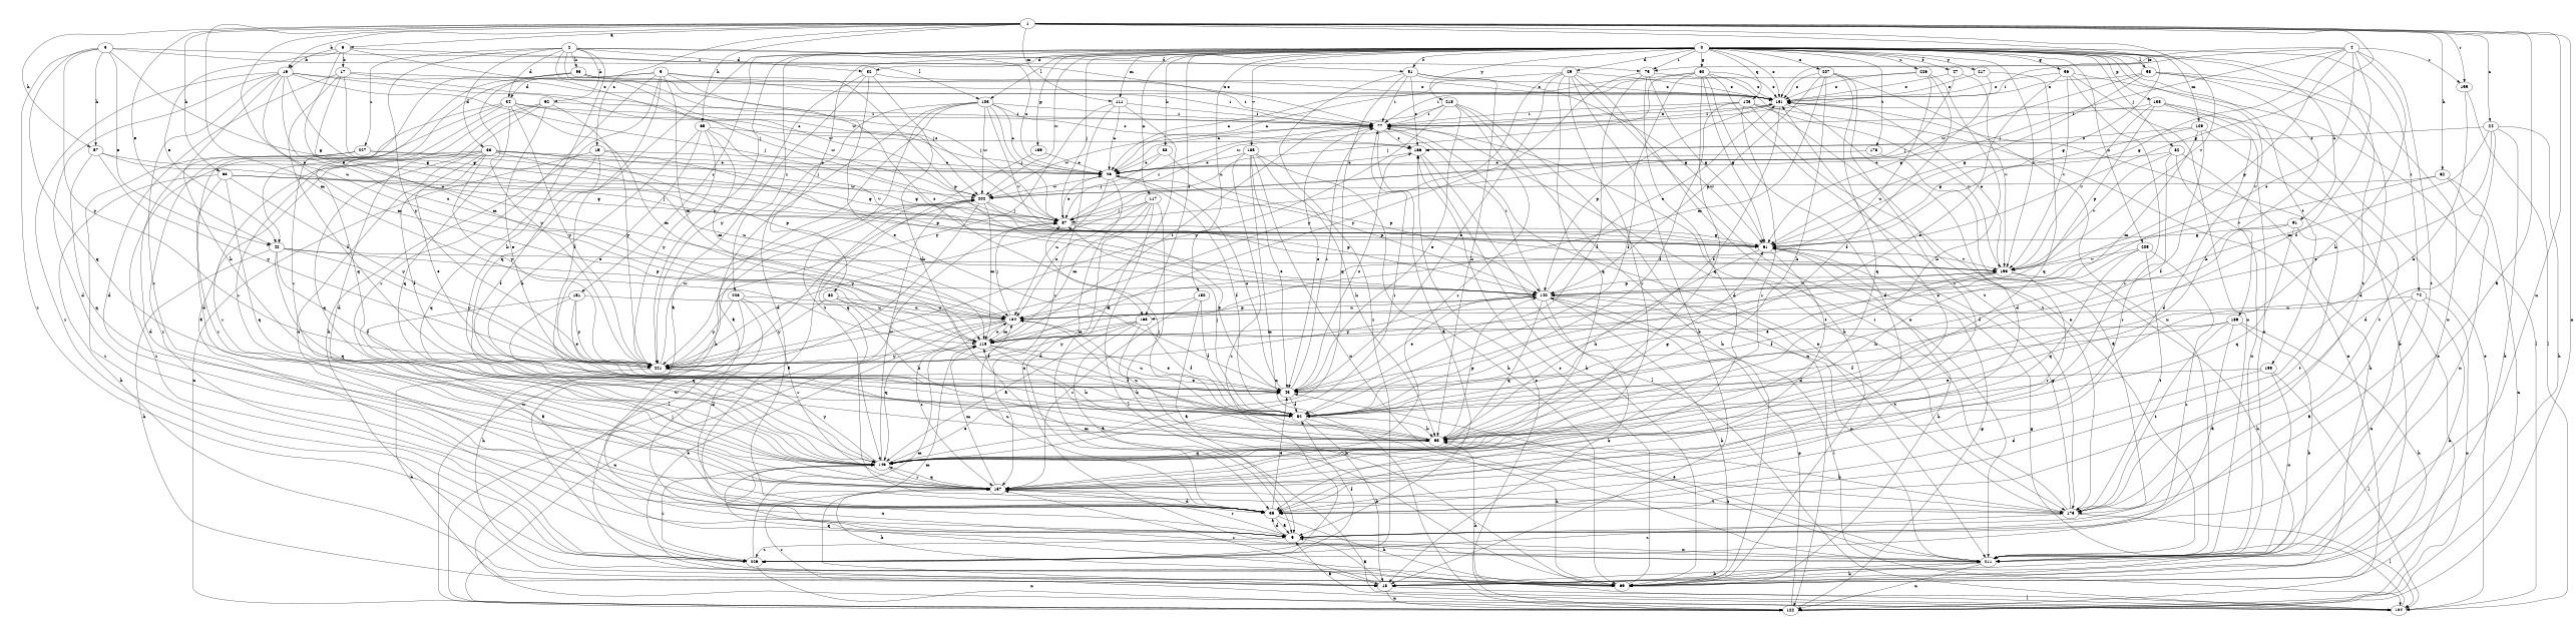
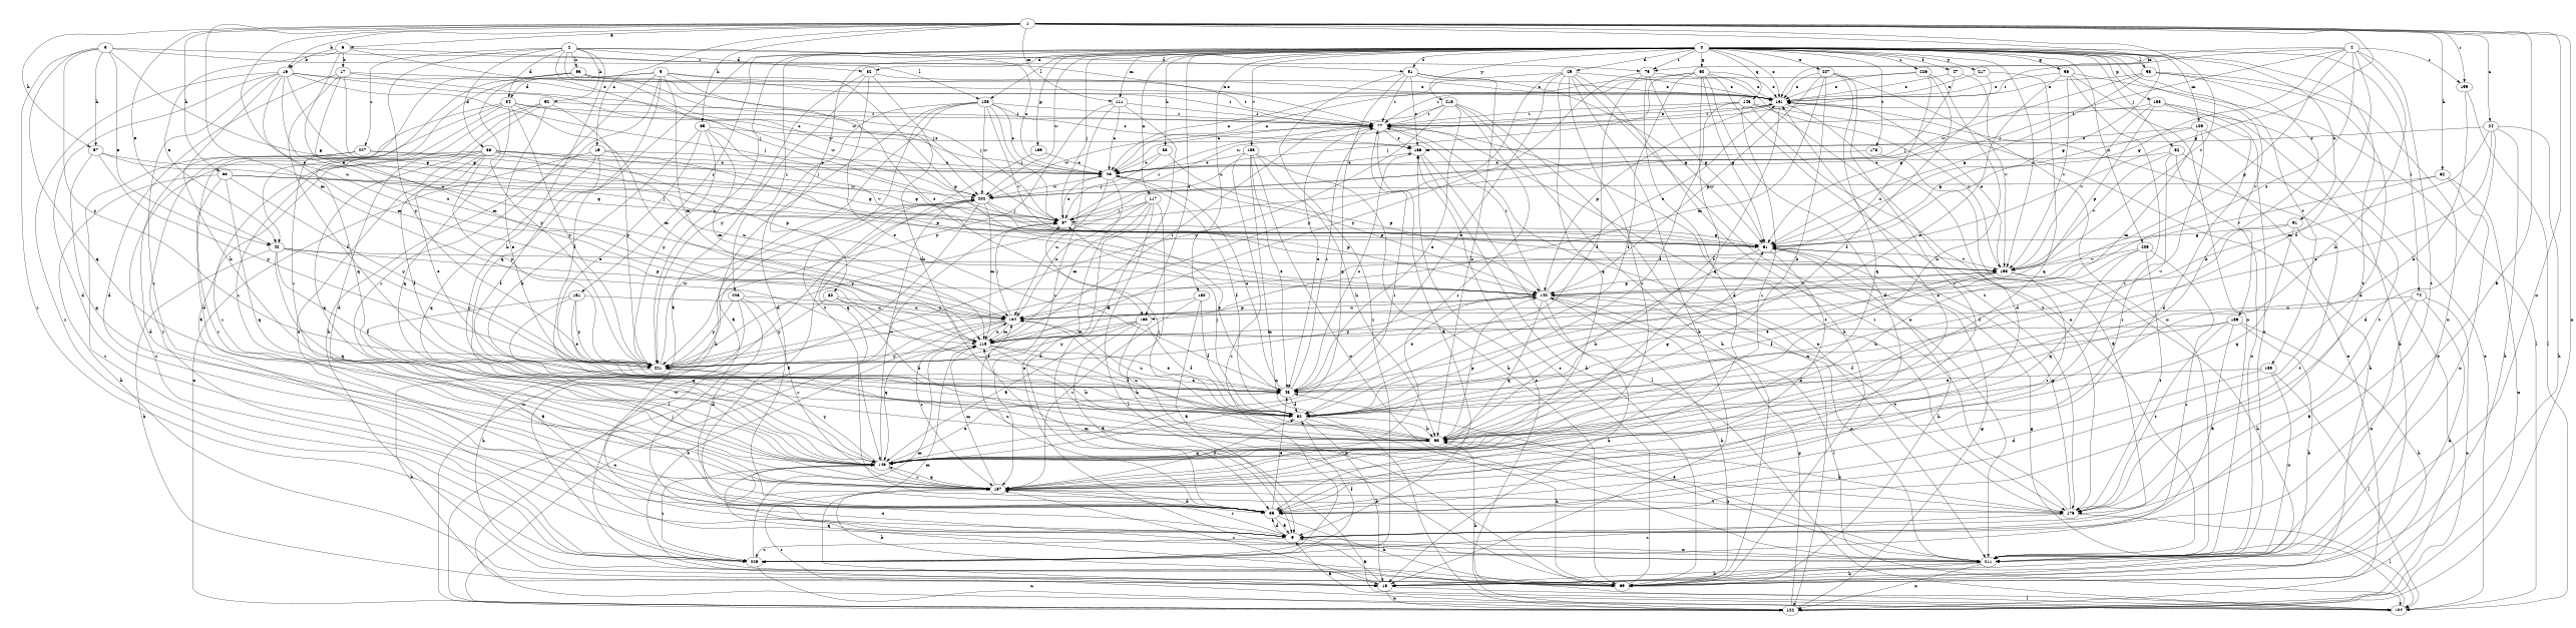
  strict digraph {
    0
    29
    32
    47
    51
    56
    60
    61
    74
    75
    80
    82
    87
    88
    91
    98
    103
    109
    111
    117
    131
    138
    139
    143
    149
    151
    165
    168
    173
    175
    180
    185
    189
    193
    202
    205
    207
    217
    218
    221
    223
    226
    211
    26
    69
    157
    18
    43
    9
    95
    229
    77
    166
    104
    52
    35
    122
    184
    140
    113
    1
    6
    16
    19
    24
    42
    62
    63
    65
    n70 [label=57]
    155
    17
    2
    33
    34
    92
    93
    227
    3
    4
    5
    0 -> 29 [label=d]
    0 -> 32 [label=d]
    0 -> 47 [label=f]
    0 -> 51 [label=f]
    0 -> 56 [label=g]
    0 -> 60 [label=g]
    0 -> 61 [label=g]
    0 -> 74 [label=i]
    0 -> 75 [label=i]
    0 -> 80 [label=j]
    0 -> 82 [label=j]
    0 -> 87 [label=j]
    0 -> 88 [label=k]
    0 -> 91 [label=k]
    0 -> 98 [label=l]
    0 -> 103 [label=l]
    0 -> 109 [label=m]
    0 -> 111 [label=m]
    0 -> 117 [label=n]
    0 -> 131 [label=o]
    0 -> 138 [label=p]
    0 -> 139 [label=p]
    0 -> 143 [label=q]
    0 -> 149 [label=q]
    0 -> 151 [label=r]
    0 -> 165 [label=s]
    0 -> 168 [label=t]
    0 -> 173 [label=t]
    0 -> 175 [label=t]
    0 -> 180 [label=u]
    0 -> 185 [label=v]
    0 -> 189 [label=v]
    0 -> 193 [label=v]
    0 -> 202 [label=w]
    0 -> 205 [label=x]
    0 -> 207 [label=x]
    0 -> 217 [label=y]
    0 -> 218 [label=y]
    0 -> 221 [label=y]
    0 -> 223 [label=z]
    0 -> 226 [label=z]
    29 -> 131 [label=o]
    29 -> 149 [label=q]
    29 -> 221 [label=y]
    29 -> 211 [label=x]
    29 -> 26 [label=c]
    29 -> 69 [label=h]
    29 -> 157 [label=r]
    29 -> 18 [label=b]
    29 -> 43 [label=e]
    32 -> 131 [label=o]
    32 -> 221 [label=y]
    32 -> 43 [label=e]
    32 -> 9 [label=a]
    32 -> 95 [label=k]
    47 -> 87 [label=j]
    47 -> 131 [label=o]
    47 -> 193 [label=v]
    51 -> 61 [label=g]
    51 -> 131 [label=o]
    51 -> 149 [label=q]
    51 -> 95 [label=k]
    51 -> 229 [label=z]
    51 -> 77 [label=i]
    51 -> 166 [label=s]
    56 -> 131 [label=o]
    56 -> 193 [label=v]
    56 -> 211 [label=x]
    56 -> 157 [label=r]
    56 -> 43 [label=e]
    56 -> 104 [label=l]
    60 -> 61 [label=g]
    60 -> 87 [label=j]
    60 -> 131 [label=o]
    60 -> 149 [label=q]
    60 -> 175 [label=t]
    60 -> 211 [label=x]
    60 -> 26 [label=c]
    60 -> 52 [label=f]
    60 -> 35 [label=d]
    61 -> 193 [label=v]
    61 -> 69 [label=h]
    61 -> 95 [label=k]
    61 -> 35 [label=d]
    74 -> 211 [label=x]
    74 -> 18 [label=b]
    74 -> 9 [label=a]
    74 -> 122 [label=n]
    74 -> 184 [label=u]
    75 -> 61 [label=g]
    75 -> 131 [label=o]
    75 -> 221 [label=y]
    75 -> 52 [label=f]
    75 -> 35 [label=d]
    80 -> 221 [label=y]
    80 -> 95 [label=k]
    80 -> 52 [label=f]
    80 -> 184 [label=u]
    82 -> 193 [label=v]
    82 -> 211 [label=x]
    82 -> 26 [label=c]
    82 -> 69 [label=h]
    82 -> 157 [label=r]
    87 -> 61 [label=g]
    87 -> 26 [label=c]
    87 -> 43 [label=e]
    87 -> 77 [label=i]
    88 -> 87 [label=j]
    88 -> 26 [label=c]
    88 -> 140 [label=p]
    91 -> 61 [label=g]
    91 -> 149 [label=q]
    91 -> 175 [label=t]
    91 -> 52 [label=f]
    98 -> 61 [label=g]
    98 -> 131 [label=o]
    98 -> 202 [label=w]
    98 -> 211 [label=x]
    98 -> 95 [label=k]
    98 -> 35 [label=d]
    103 -> 87 [label=j]
    103 -> 175 [label=t]
    103 -> 193 [label=v]
    103 -> 202 [label=w]
    103 -> 26 [label=c]
    103 -> 69 [label=h]
    103 -> 9 [label=a]
    103 -> 77 [label=i]
    103 -> 166 [label=s]
    103 -> 35 [label=d]
    109 -> 61 [label=g]
    109 -> 175 [label=t]
    109 -> 166 [label=s]
-   109 -> 52 [label=f]
+   109 -> 52 [label=v]
    109 -> 113 [label=m]
    111 -> 221 [label=y]
    111 -> 26 [label=c]
    111 -> 157 [label=r]
    111 -> 77 [label=i]
    111 -> 35 [label=d]
    117 -> 87 [label=j]
    117 -> 221 [label=y]
    117 -> 69 [label=h]
    117 -> 104 [label=l]
    117 -> 35 [label=d]
    117 -> 184 [label=u]
    117 -> 113 [label=m]
    131 -> 77 [label=i]
    131 -> 52 [label=f]
    131 -> 35 [label=d]
    131 -> 140 [label=p]
    138 -> 193 [label=v]
    138 -> 211 [label=x]
    138 -> 18 [label=b]
    138 -> 77 [label=i]
    138 -> 35 [label=d]
    138 -> 140 [label=p]
    139 -> 149 [label=q]
    139 -> 26 [label=c]
    143 -> 175 [label=t]
    143 -> 193 [label=v]
    143 -> 202 [label=w]
    143 -> 157 [label=r]
    143 -> 77 [label=i]
    143 -> 52 [label=f]
    143 -> 122 [label=n]
    149 -> 202 [label=w]
    149 -> 221 [label=y]
    149 -> 211 [label=x]
    149 -> 157 [label=r]
    149 -> 43 [label=e]
    149 -> 229 [label=z]
    149 -> 77 [label=i]
    151 -> 149 [label=q]
    151 -> 221 [label=y]
    151 -> 43 [label=e]
    151 -> 9 [label=a]
    151 -> 184 [label=u]
    165 -> 149 [label=a]
    165 -> 221 [label=y]
    165 -> 69 [label=h]
    165 -> 9 [label=a]
    165 -> 52 [label=f]
    165 -> 113 [label=m]
    168 -> 211 [label=x]
    168 -> 43 [label=e]
    168 -> 104 [label=l]
    168 -> 35 [label=d]
    173 -> 26 [label=c]
    173 -> 9 [label=a]
    175 -> 61 [label=g]
    175 -> 95 [label=k]
    175 -> 229 [label=z]
    175 -> 77 [label=i]
    175 -> 104 [label=l]
    175 -> 113 [label=m]
    180 -> 157 [label=r]
    180 -> 9 [label=a]
    180 -> 52 [label=f]
    180 -> 184 [label=u]
    185 -> 211 [label=x]
    185 -> 26 [label=c]
    185 -> 69 [label=h]
    185 -> 43 [label=e]
    185 -> 95 [label=k]
    185 -> 229 [label=z]
    185 -> 122 [label=n]
    189 -> 175 [label=t]
    189 -> 69 [label=h]
    189 -> 18 [label=b]
    189 -> 9 [label=a]
    189 -> 52 [label=f]
    189 -> 113 [label=m]
    193 -> 131 [label=o]
    193 -> 69 [label=h]
    193 -> 157 [label=r]
    193 -> 43 [label=e]
    193 -> 52 [label=f]
    193 -> 140 [label=p]
    202 -> 87 [label=j]
    202 -> 9 [label=a]
    202 -> 104 [label=l]
    202 -> 140 [label=p]
    202 -> 113 [label=m]
    205 -> 149 [label=q]
    205 -> 175 [label=t]
    205 -> 193 [label=v]
    205 -> 95 [label=k]
    205 -> 229 [label=z]
    207 -> 131 [label=o]
    207 -> 149 [label=q]
    207 -> 211 [label=x]
    207 -> 157 [label=r]
    207 -> 95 [label=k]
    207 -> 140 [label=p]
    207 -> 113 [label=m]
    217 -> 61 [label=g]
    217 -> 131 [label=o]
    217 -> 149 [label=q]
    218 -> 221 [label=y]
    218 -> 26 [label=c]
    218 -> 69 [label=h]
    218 -> 157 [label=r]
    218 -> 43 [label=e]
    218 -> 77 [label=i]
    218 -> 122 [label=n]
    221 -> 202 [label=w]
    221 -> 18 [label=b]
    221 -> 43 [label=e]
    223 -> 221 [label=y]
    223 -> 69 [label=h]
    223 -> 157 [label=r]
    223 -> 35 [label=d]
    223 -> 184 [label=u]
    226 -> 131 [label=o]
    226 -> 95 [label=k]
    226 -> 77 [label=i]
    226 -> 52 [label=f]
    226 -> 184 [label=u]
    211 -> 69 [label=h]
    211 -> 18 [label=b]
    211 -> 43 [label=e]
    211 -> 95 [label=k]
    211 -> 122 [label=n]
    26 -> 202 [label=w]
    26 -> 211 [label=x]
    26 -> 52 [label=f]
    26 -> 184 [label=u]
    26 -> 140 [label=p]
    69 -> 149 [label=q]
    69 -> 202 [label=w]
    69 -> 166 [label=s]
    157 -> 131 [label=o]
    157 -> 149 [label=q]
    157 -> 175 [label=t]
    157 -> 18 [label=b]
+   157 -> 52 [label=f]
    157 -> 35 [label=d]
    157 -> 113 [label=m]
    18 -> 157 [label=r]
    18 -> 9 [label=a]
    18 -> 104 [label=l]
    18 -> 122 [label=n]
    18 -> 113 [label=m]
    43 -> 26 [label=c]
    43 -> 77 [label=i]
    43 -> 166 [label=s]
    43 -> 52 [label=f]
    9 -> 211 [label=x]
    9 -> 157 [label=r]
    9 -> 229 [label=z]
    9 -> 35 [label=d]
    95 -> 61 [label=g]
    95 -> 87 [label=j]
    95 -> 149 [label=q]
    95 -> 184 [label=u]
    95 -> 140 [label=p]
    229 -> 52 [label=f]
    229 -> 122 [label=n]
    229 -> 113 [label=m]
    77 -> 131 [label=o]
    77 -> 175 [label=t]
    77 -> 202 [label=w]
    77 -> 211 [label=x]
    77 -> 43 [label=e]
    77 -> 9 [label=a]
    77 -> 166 [label=s]
    166 -> 26 [label=c]
    166 -> 69 [label=h]
    166 -> 104 [label=l]
    104 -> 61 [label=g]
    104 -> 131 [label=o]
    104 -> 157 [label=r]
    104 -> 9 [label=a]
    104 -> 95 [label=k]
    52 -> 87 [label=j]
    52 -> 69 [label=h]
    52 -> 18 [label=b]
    52 -> 95 [label=k]
    52 -> 184 [label=u]
    35 -> 69 [label=h]
    35 -> 43 [label=e]
    35 -> 9 [label=a]
    35 -> 184 [label=u]
    122 -> 61 [label=g]
    122 -> 87 [label=j]
    122 -> 131 [label=o]
    122 -> 202 [label=w]
    122 -> 166 [label=s]
    122 -> 140 [label=p]
    184 -> 87 [label=j]
    184 -> 149 [label=q]
    184 -> 157 [label=r]
    184 -> 18 [label=b]
    184 -> 122 [label=n]
    184 -> 140 [label=p]
    184 -> 113 [label=m]
    140 -> 131 [label=o]
    140 -> 149 [label=q]
    140 -> 175 [label=t]
    140 -> 193 [label=v]
    140 -> 221 [label=y]
    140 -> 211 [label=x]
    140 -> 69 [label=h]
    140 -> 18 [label=b]
    140 -> 43 [label=e]
    140 -> 77 [label=i]
    140 -> 104 [label=l]
    140 -> 184 [label=u]
    113 -> 221 [label=y]
    113 -> 43 [label=e]
    113 -> 95 [label=k]
    113 -> 77 [label=i]
    113 -> 52 [label=f]
    113 -> 184 [label=u]
    1 -> 61 [label=g]
    1 -> 111 [label=m]
    1 -> 131 [label=o]
    1 -> 193 [label=v]
    1 -> 211 [label=x]
    1 -> 9 [label=a]
    1 -> 122 [label=n]
    1 -> 184 [label=u]
    1 -> 113 [label=m]
    1 -> 6 [label=a]
    1 -> 16 [label=b]
    1 -> 19 [label=c]
    1 -> 24 [label=c]
    1 -> 42 [label=e]
    1 -> 62 [label=h]
    1 -> 63 [label=h]
    1 -> 65 [label=h]
    1 -> n70 [label=h]
    1 -> 155 [label=r]
    6 -> 87 [label=j]
    6 -> 77 [label=x]
    6 -> 184 [label=u]
    6 -> 16 [label=b]
    6 -> 42 [label=e]
    6 -> 17 [label=b]
    16 -> 61 [label=g]
    16 -> 87 [label=j]
    16 -> 131 [label=o]
    16 -> 26 [label=c]
    16 -> 157 [label=r]
    16 -> 95 [label=k]
    16 -> 229 [label=z]
    16 -> 35 [label=d]
    16 -> 184 [label=u]
    16 -> 113 [label=m]
    19 -> 149 [label=q]
    19 -> 26 [label=c]
    19 -> 52 [label=f]
    19 -> 122 [label=n]
    19 -> 140 [label=p]
    24 -> 69 [label=h]
    24 -> 18 [label=b]
    24 -> 43 [label=e]
    24 -> 166 [label=s]
    24 -> 35 [label=d]
    24 -> 113 [label=m]
    42 -> 149 [label=q]
    42 -> 193 [label=v]
    42 -> 221 [label=y]
    42 -> 18 [label=b]
    42 -> 52 [label=f]
    42 -> 140 [label=p]
    62 -> 193 [label=v]
    62 -> 202 [label=w]
    62 -> 211 [label=x]
    62 -> 122 [label=n]
    63 -> 87 [label=j]
    63 -> 149 [label=q]
    63 -> 202 [label=w]
    63 -> 221 [label=y]
    63 -> 69 [label=h]
    63 -> 157 [label=r]
    65 -> 193 [label=v]
    65 -> 221 [label=y]
    65 -> 43 [label=e]
    65 -> 95 [label=k]
    65 -> 166 [label=s]
    65 -> 113 [label=m]
    n70 -> 61 [label=g]
    n70 -> 149 [label=q]
    n70 -> 221 [label=y]
    n70 -> 26 [label=c]
    155 -> 95 [label=k]
    155 -> 104 [label=l]
    17 -> 61 [label=g]
    17 -> 131 [label=o]
    17 -> 202 [label=w]
    17 -> 52 [label=f]
    17 -> 35 [label=d]
    17 -> 113 [label=m]
    2 -> 32 [label=d]
    2 -> 51 [label=f]
    2 -> 87 [label=j]
    2 -> 202 [label=w]
    2 -> 221 [label=y]
    2 -> 26 [label=c]
    2 -> 95 [label=k]
    2 -> 33 [label=d]
    2 -> 34 [label=d]
    2 -> 92 [label=k]
    2 -> 93 [label=k]
    2 -> 227 [label=z]
    33 -> 61 [label=g]
    33 -> 149 [label=q]
    33 -> 221 [label=y]
    33 -> 26 [label=c]
    33 -> 157 [label=r]
    33 -> 43 [label=e]
    33 -> 229 [label=z]
    33 -> 52 [label=f]
    33 -> 184 [label=u]
    33 -> 140 [label=p]
    34 -> 149 [label=q]
    34 -> 202 [label=w]
    34 -> 221 [label=y]
    34 -> 157 [label=r]
    34 -> 229 [label=z]
    34 -> 77 [label=i]
    34 -> 35 [label=d]
    34 -> 113 [label=m]
    92 -> 221 [label=y]
    92 -> 211 [label=x]
    92 -> 43 [label=e]
    92 -> 9 [label=a]
    92 -> 77 [label=i]
    92 -> 35 [label=d]
    93 -> 87 [label=j]
    93 -> 131 [label=o]
    93 -> 149 [label=q]
    93 -> 221 [label=y]
    93 -> 157 [label=r]
    93 -> 77 [label=i]
    227 -> 61 [label=g]
    227 -> 26 [label=c]
    227 -> 229 [label=z]
    227 -> 35 [label=d]
    3 -> 61 [label=g]
    3 -> 75 [label=i]
    3 -> 103 [label=l]
    3 -> 149 [label=q]
    3 -> 221 [label=y]
    3 -> 229 [label=z]
    3 -> 42 [label=e]
    3 -> n70 [label=h]
    4 -> 61 [label=g]
    4 -> 75 [label=i]
    4 -> 87 [label=j]
    4 -> 165 [label=s]
    4 -> 175 [label=t]
    4 -> 95 [label=k]
    4 -> 77 [label=i]
    4 -> 52 [label=f]
    4 -> 140 [label=p]
    4 -> 155 [label=r]
    5 -> 165 [label=s]
    5 -> 69 [label=h]
    5 -> 157 [label=r]
    5 -> 77 [label=i]
    5 -> 52 [label=f]
    5 -> 140 [label=p]
    5 -> 113 [label=m]
    5 -> 42 [label=e]
    5 -> 34 [label=d]
  }
